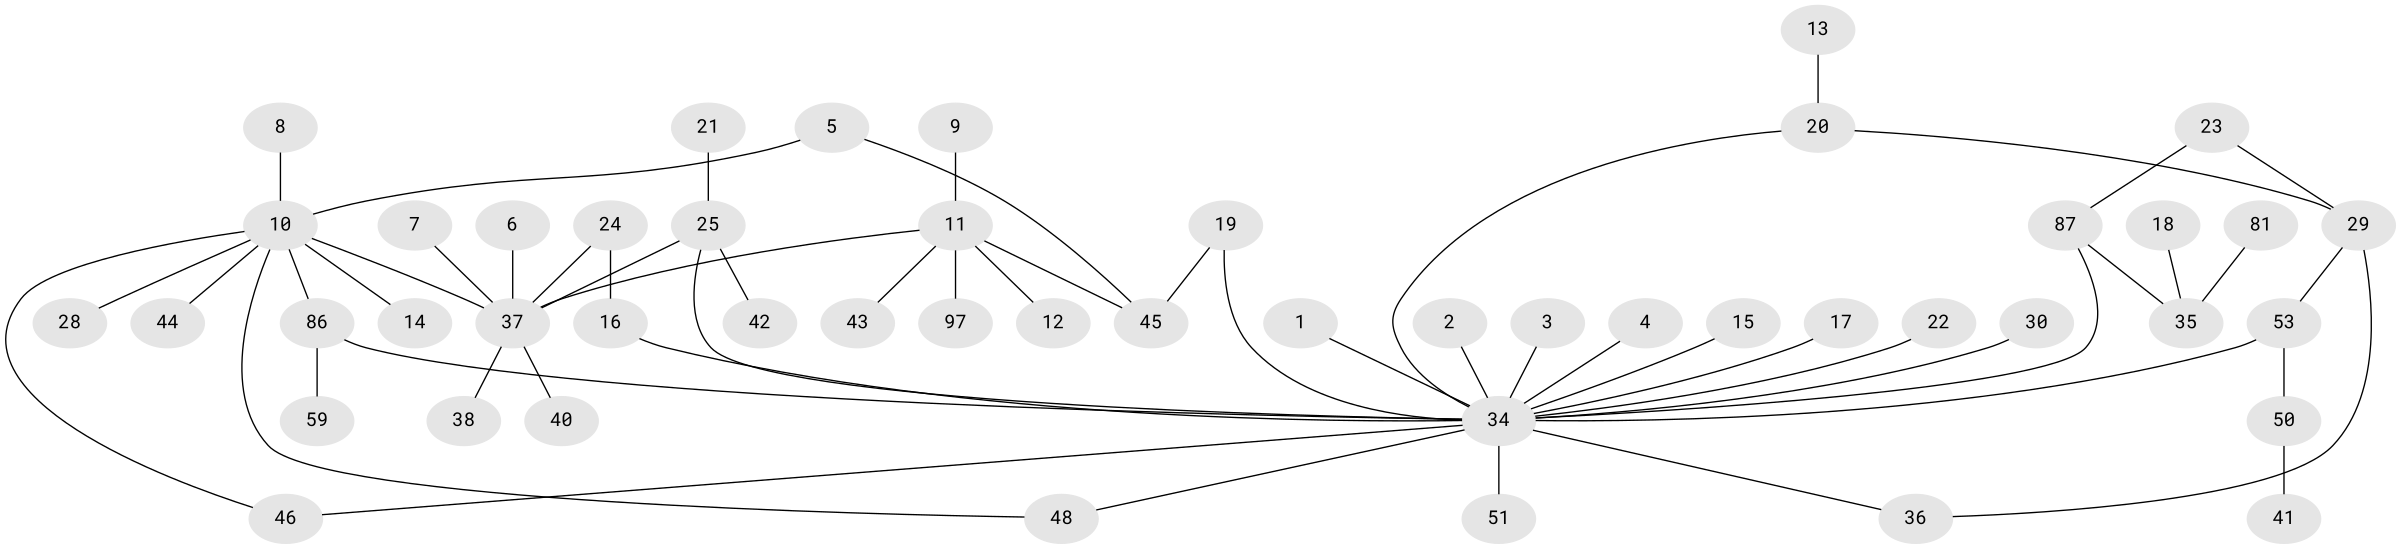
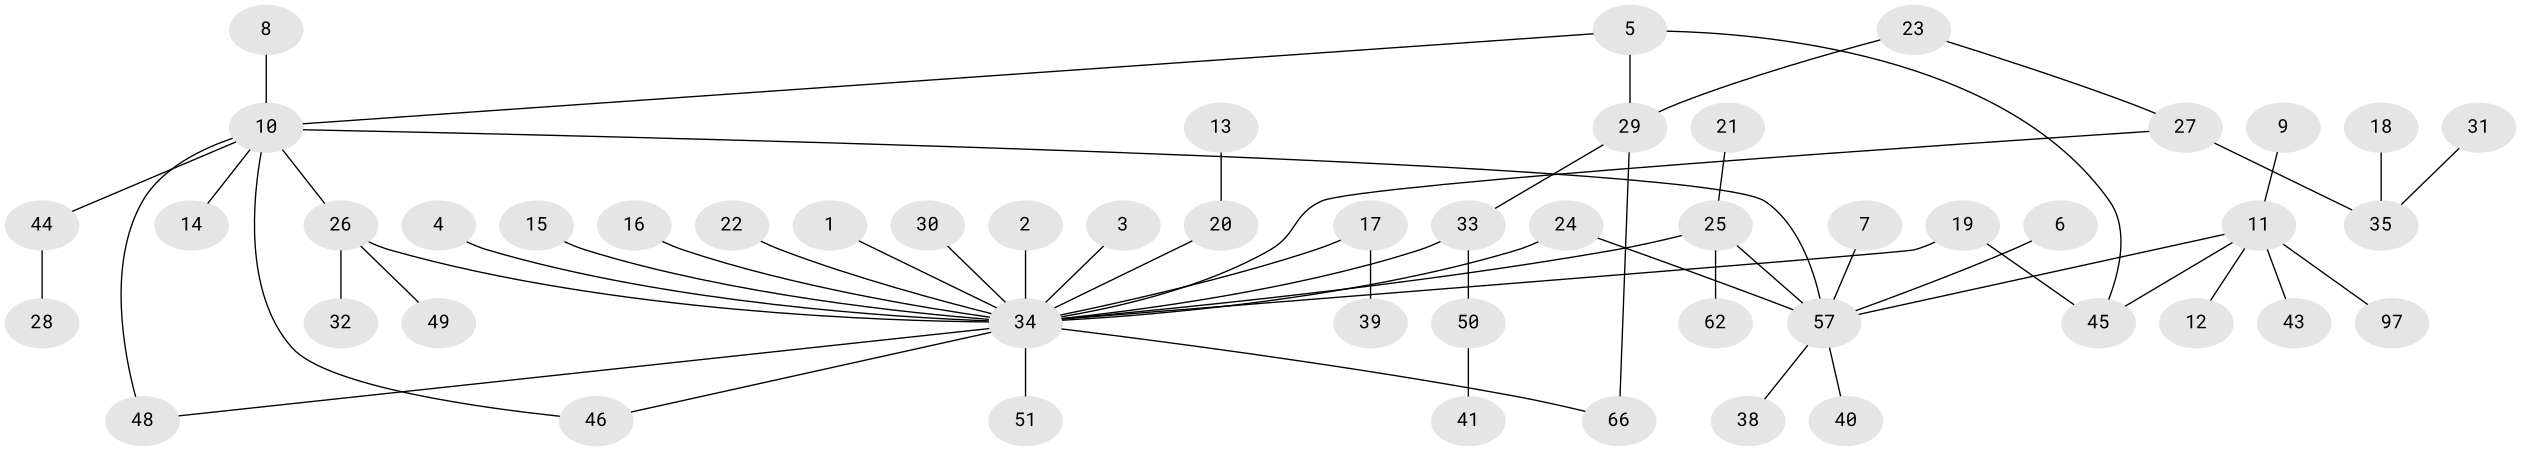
  graph {
    fontname="Roboto Mono"
    node [color=gray90 fontname="Roboto Mono" style=filled]
    edge [fontname="Roboto Mono" weight=1.0]
    1
    34
    46
    48
-   36
+   36 [label=66]
    51
    2
    3
    4
    5
    10
    45
-   37
+   37 [label=57]
    14
-   26 [label=86]
+   26
    28
    44
    6
    38
    40
    7
    8
    9
    11
    12
    43
    n27 [label=97]
-   49 [label=59]
+   32
+   49
    13
    20
    29
    15
    16
    17
+   39
    18
    35
    19
-   33 [label=53]
+   33
    21
    25
-   42
+   42 [label=62]
    22
    23
-   27 [label=87]
+   27
    24
    50
    30
-   31 [label=81]
+   31
    41
    1 -- 34
    34 -- 46
    34 -- 48
    34 -- 36
    34 -- 51
    2 -- 34
    3 -- 34
    4 -- 34
    5 -- 10
    5 -- 45
    10 -- 46
    10 -- 48
    10 -- 37
    10 -- 14
    10 -- 26
-   10 -- 28
+   44 -- 28
    10 -- 44
    37 -- 38
    37 -- 40
    26 -- 34
+   26 -- 32
    26 -- 49
    6 -- 37
    7 -- 37
    8 -- 10
    9 -- 11
    11 -- 45
    11 -- 37
    11 -- 12
    11 -- 43
    11 -- n27
    13 -- 20
    20 -- 34
-   20 -- 29
+   5 -- 29
    29 -- 36
    29 -- 33
    15 -- 34
    16 -- 34
    17 -- 34
+   17 -- 39
    18 -- 35
    19 -- 34
    19 -- 45
    33 -- 34
    33 -- 50
    21 -- 25
    25 -- 34
    25 -- 37
    25 -- 42
    22 -- 34
    23 -- 29
    23 -- 27
    27 -- 34
    27 -- 35
-   24 -- 16
+   24 -- 34
    24 -- 37
    50 -- 41
    30 -- 34
    31 -- 35
  }
